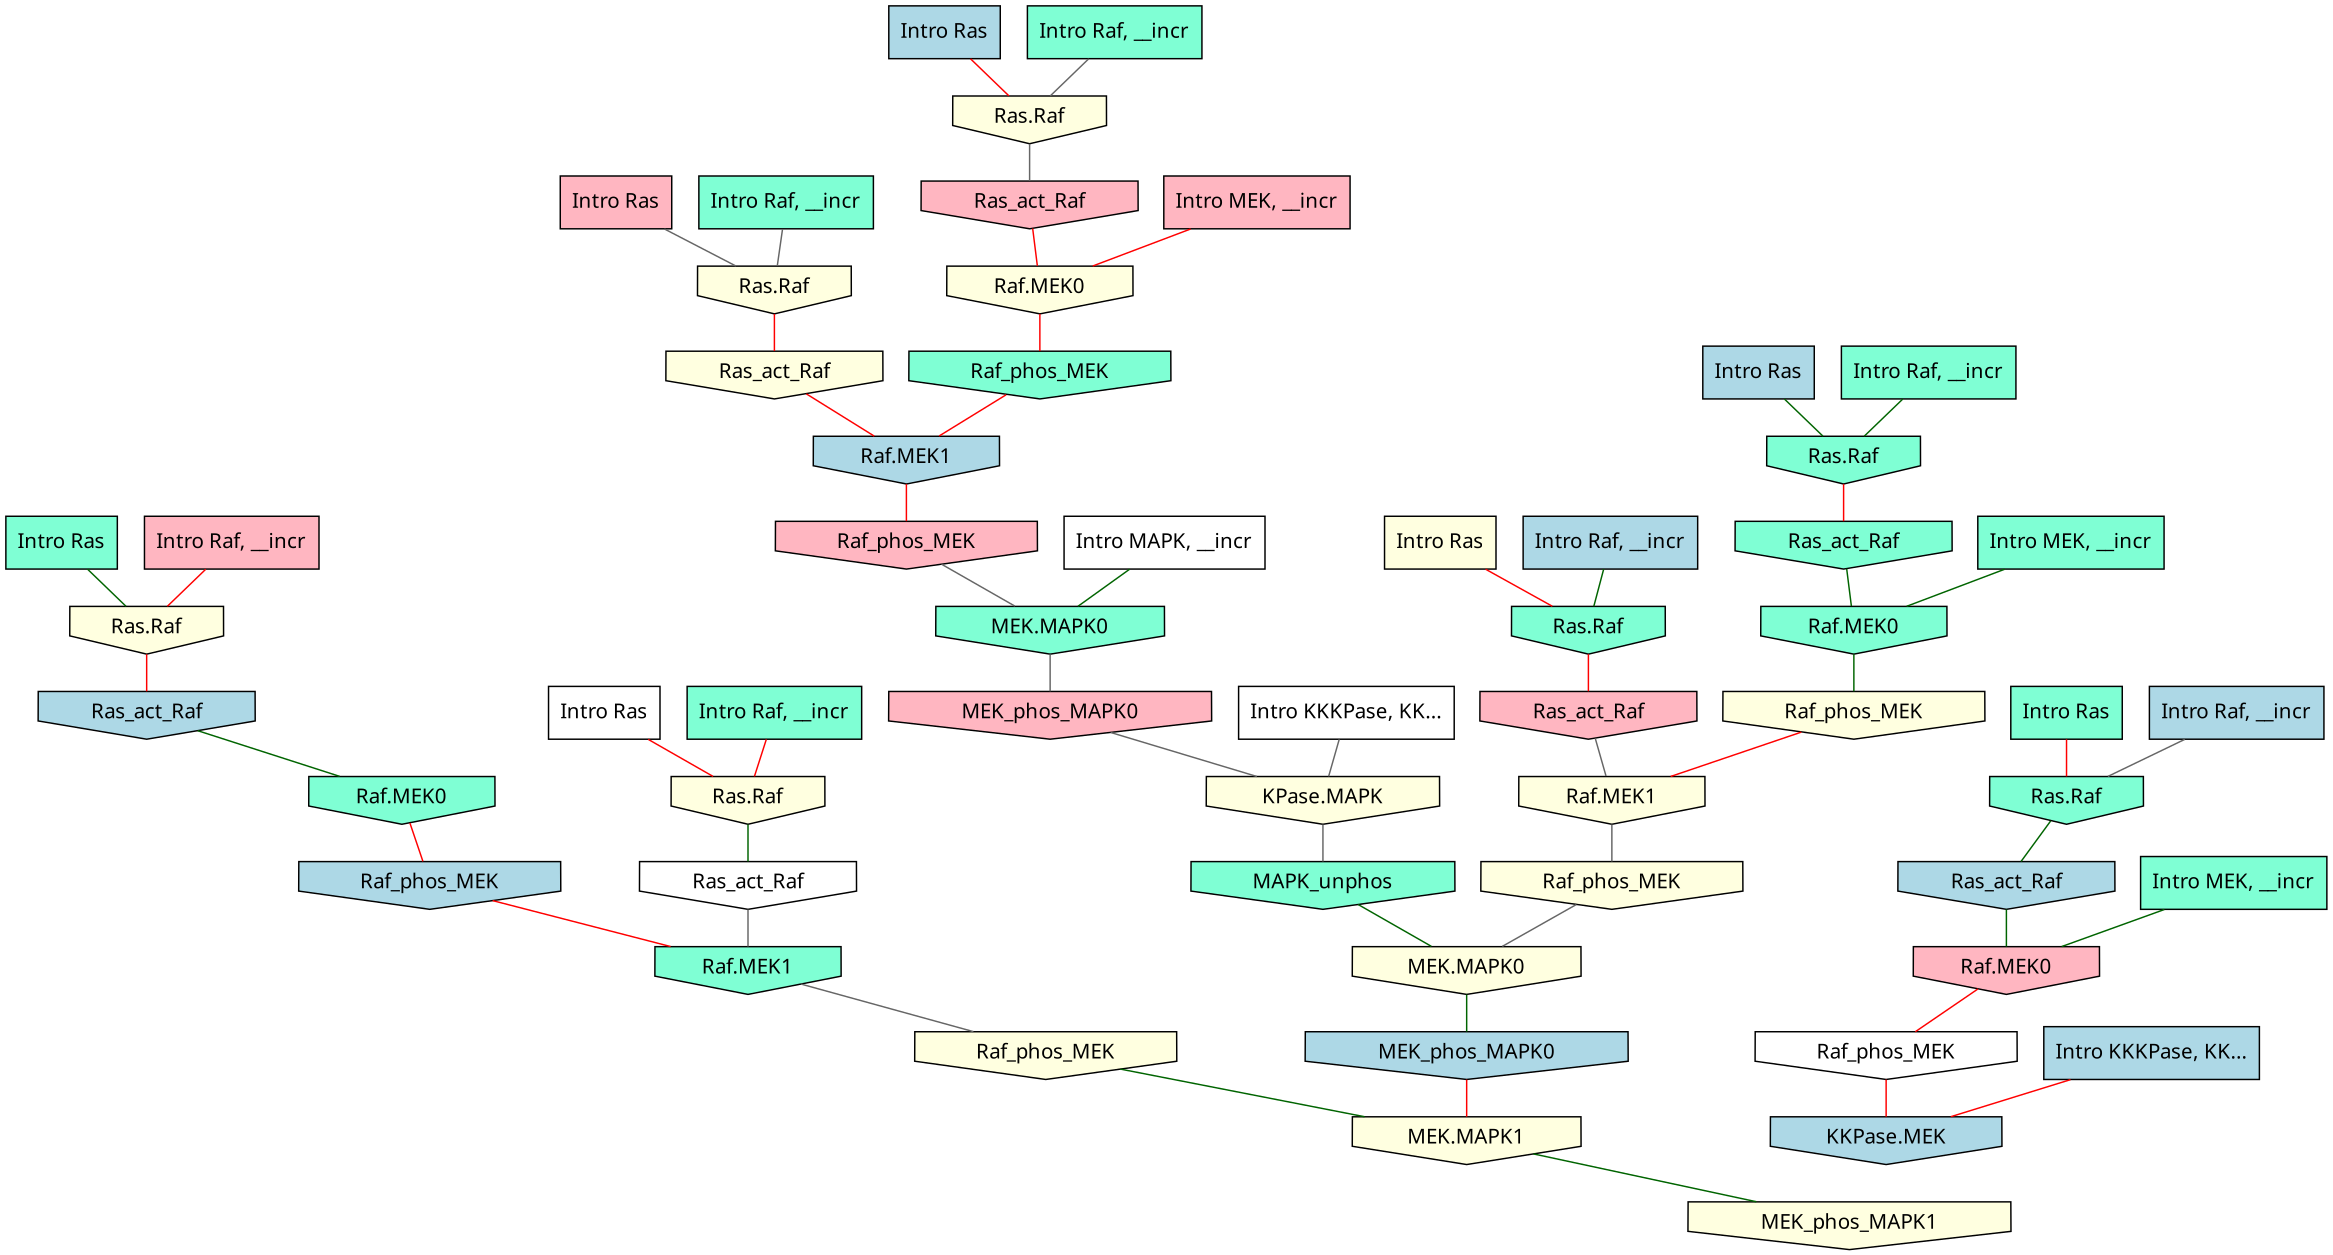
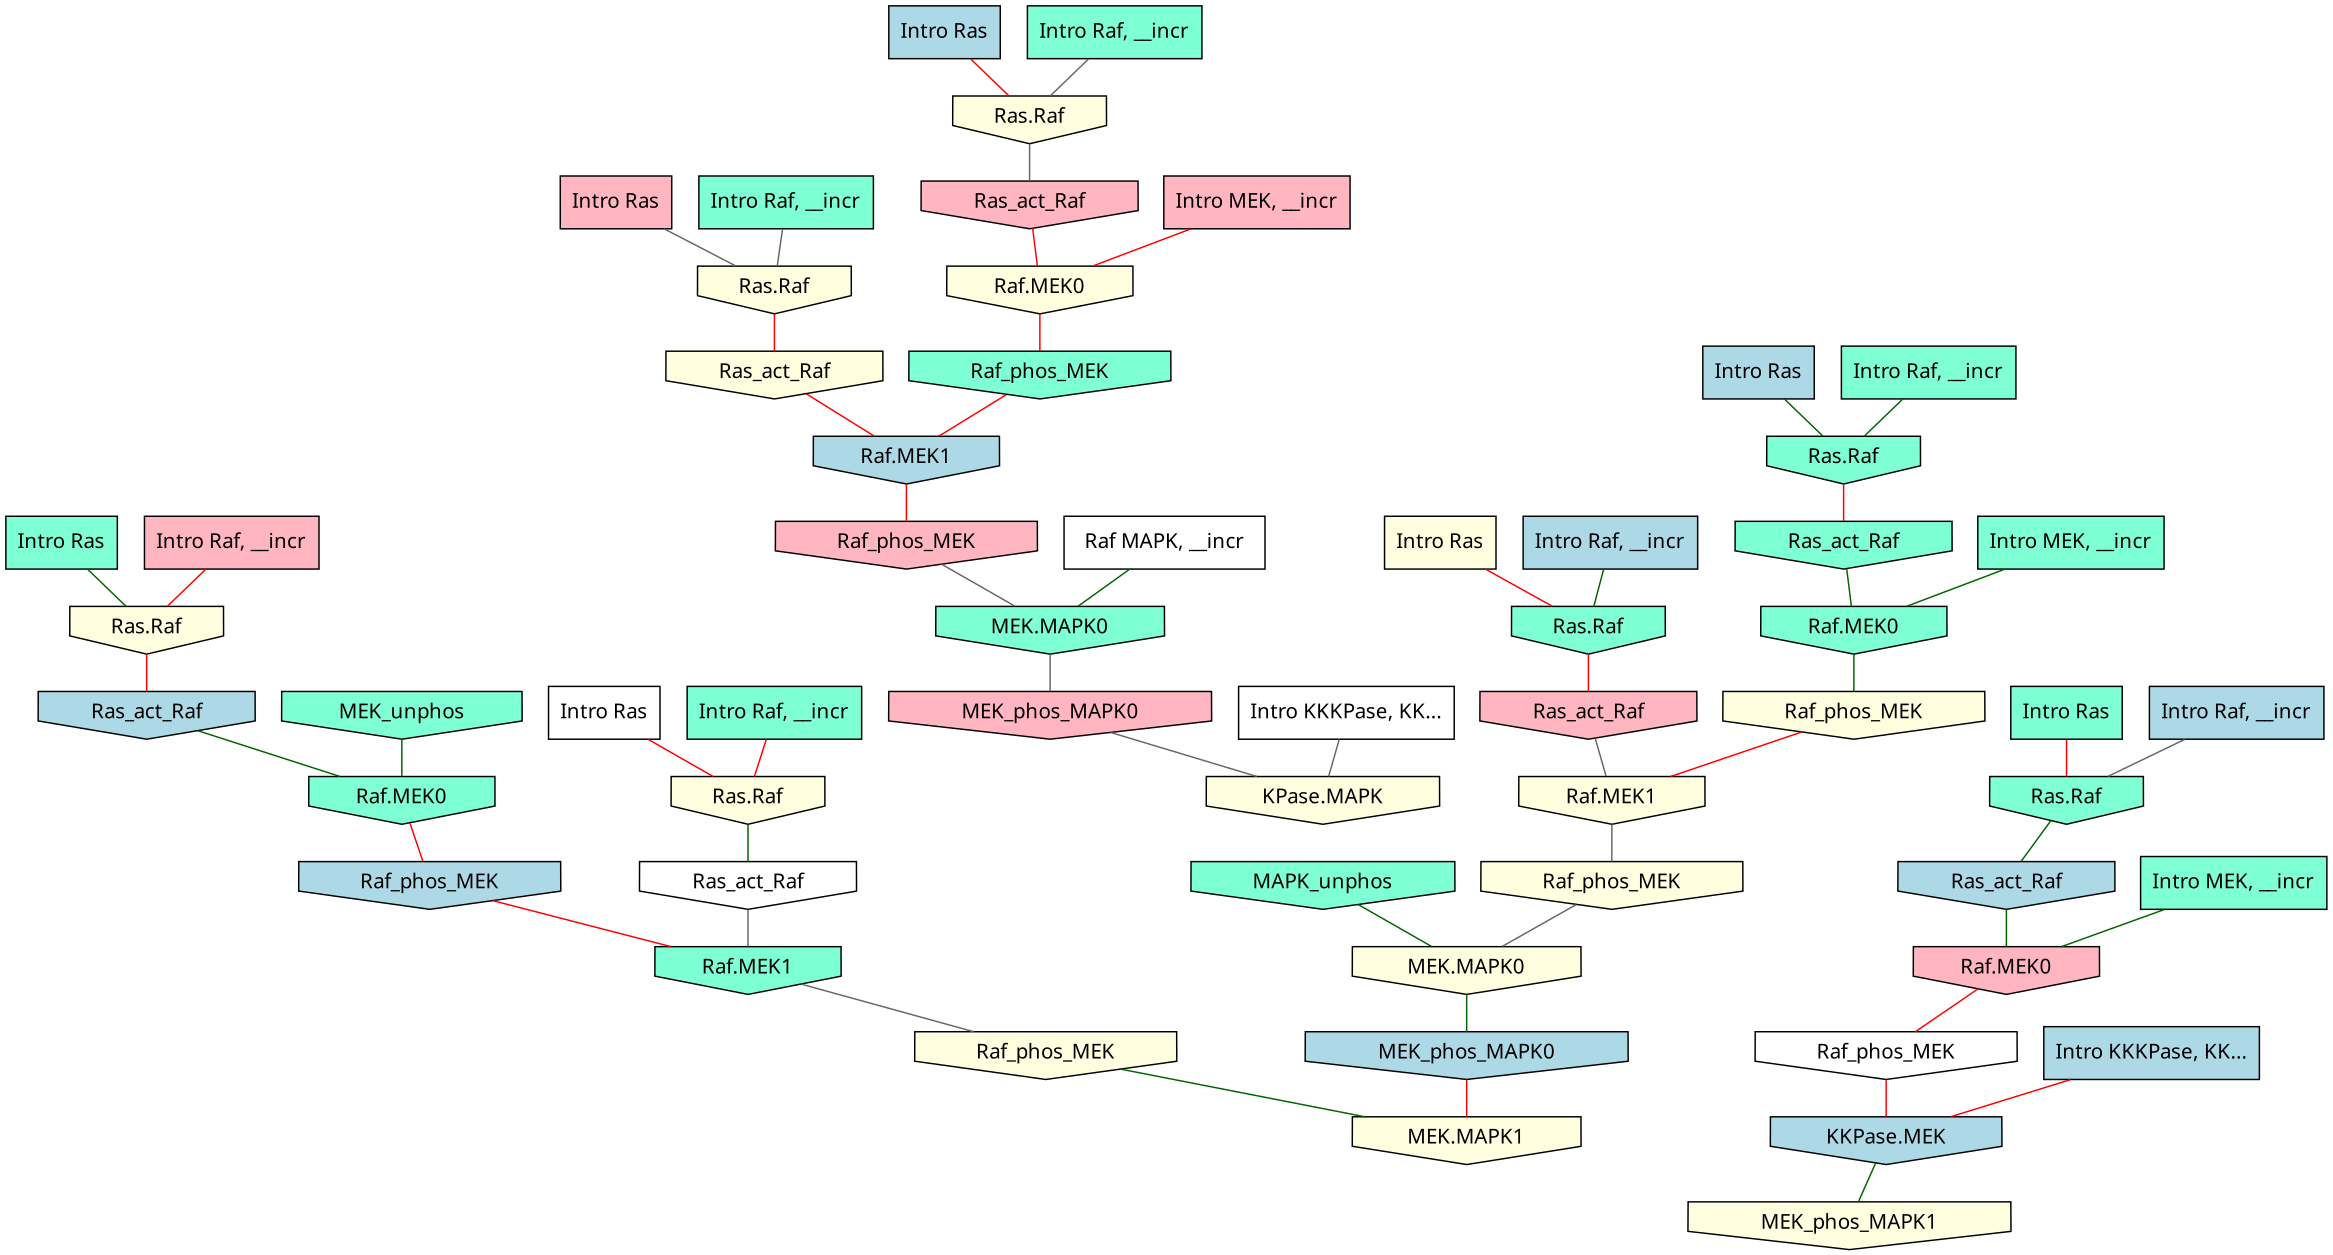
  digraph {
    rankdir=TB
    ranksep=0.30
    node [fillcolor=aquamarine fontname="CMU Serif" shape=invhouse style=filled]
    edge [color=red dir=none fontname="CMU Serif"]
    n1 [fillcolor=lightpink label="Intro Ras" shape=rectangle]
    n2 [fillcolor=lightyellow label="Ras.Raf"]
    n3 [fillcolor=lightyellow label=Ras_act_Raf]
    n4 [label="Intro Ras" shape=rectangle]
    n5 [label="Ras.Raf"]
    n6 [fillcolor=lightblue label=Ras_act_Raf]
    n7 [fillcolor=lightblue label="Intro Ras" shape=rectangle]
    n8 [fillcolor=lightyellow label="Ras.Raf"]
    n9 [fillcolor=lightpink label=Ras_act_Raf]
    n10 [label="Intro Ras" shape=rectangle]
    n11 [fillcolor=lightyellow label="Ras.Raf"]
    n12 [fillcolor=lightblue label=Ras_act_Raf]
    n13 [fillcolor=white label="Intro Ras" shape=rectangle]
    n14 [fillcolor=lightyellow label="Ras.Raf"]
    n15 [fillcolor=white label=Ras_act_Raf]
    n16 [fillcolor=lightblue label="Intro Ras" shape=rectangle]
    n17 [label="Ras.Raf"]
    n18 [label=Ras_act_Raf]
    n19 [fillcolor=lightyellow label="Intro Ras" shape=rectangle]
    n20 [label="Ras.Raf"]
    n21 [fillcolor=lightpink label=Ras_act_Raf]
    n22 [label="Intro Raf, __incr" shape=rectangle]
    n23 [label="Intro Raf, __incr" shape=rectangle]
    n24 [fillcolor=lightpink label="Intro Raf, __incr" shape=rectangle]
    n25 [fillcolor=lightblue label="Intro Raf, __incr" shape=rectangle]
    n26 [fillcolor=lightblue label="Intro Raf, __incr" shape=rectangle]
    n27 [label="Intro Raf, __incr" shape=rectangle]
    n28 [label="Intro Raf, __incr" shape=rectangle]
    n29 [label="Intro MEK, __incr" shape=rectangle]
    n30 [label="Raf.MEK0"]
    n31 [fillcolor=lightyellow label=Raf_phos_MEK]
    n32 [label="Intro MEK, __incr" shape=rectangle]
    n33 [fillcolor=lightpink label="Raf.MEK0"]
    n34 [fillcolor=white label=Raf_phos_MEK]
    n35 [fillcolor=lightpink label="Intro MEK, __incr" shape=rectangle]
    n36 [fillcolor=lightyellow label="Raf.MEK0"]
    n37 [label=Raf_phos_MEK]
-   n38 [fillcolor=white label="Intro MAPK, __incr" shape=rectangle]
+   n38 [fillcolor=white label="Raf MAPK, __incr" shape=rectangle]
    n39 [label="MEK.MAPK0"]
    n40 [fillcolor=lightpink label=MEK_phos_MAPK0]
    n41 [fillcolor=white label="Intro KKKPase, KK..." shape=rectangle]
    n42 [fillcolor=lightyellow label="KPase.MAPK"]
    n43 [label=MAPK_unphos]
    n44 [fillcolor=lightblue label="Intro KKKPase, KK..." shape=rectangle]
    n45 [fillcolor=lightblue label="KKPase.MEK"]
+   n46 [label=MEK_unphos]
    n47 [label="Raf.MEK0"]
    n48 [fillcolor=lightblue label="Raf.MEK1"]
    n49 [fillcolor=lightblue label=Raf_phos_MEK]
    n50 [fillcolor=lightpink label=Raf_phos_MEK]
    n51 [label="Raf.MEK1"]
    n52 [fillcolor=lightyellow label="Raf.MEK1"]
    n53 [fillcolor=lightyellow label=Raf_phos_MEK]
    n54 [fillcolor=lightyellow label=Raf_phos_MEK]
    n55 [fillcolor=lightyellow label="MEK.MAPK1"]
    n56 [fillcolor=lightyellow label=MEK_phos_MAPK1]
    n57 [fillcolor=lightyellow label="MEK.MAPK0"]
    n58 [fillcolor=lightblue label=MEK_phos_MAPK0]
    n1 -> n2 [color=gray40]
    n2 -> n3
    n3 -> n48
    n4 -> n5
    n5 -> n6 [color=darkgreen]
    n6 -> n33 [color=darkgreen]
    n7 -> n8
    n8 -> n9 [color=gray40]
    n9 -> n36
    n10 -> n11 [color=darkgreen]
    n11 -> n12
    n12 -> n47 [color=darkgreen]
    n13 -> n14
    n14 -> n15 [color=darkgreen]
    n15 -> n51 [color=gray40]
    n16 -> n17 [color=darkgreen]
    n17 -> n18
    n18 -> n30 [color=darkgreen]
    n19 -> n20
    n20 -> n21
    n21 -> n52 [color=gray40]
    n22 -> n14
    n23 -> n2 [color=gray40]
    n24 -> n11
    n25 -> n20 [color=darkgreen]
    n26 -> n5 [color=gray40]
    n27 -> n17 [color=darkgreen]
    n28 -> n8 [color=gray40]
    n29 -> n30 [color=darkgreen]
    n30 -> n31 [color=darkgreen]
    n31 -> n52
    n32 -> n33 [color=darkgreen]
    n33 -> n34
    n34 -> n45
    n35 -> n36
    n36 -> n37
    n37 -> n48
    n38 -> n39 [color=darkgreen]
    n39 -> n40 [color=gray40]
    n40 -> n42 [color=gray40]
    n41 -> n42 [color=gray40]
-   n42 -> n43 [color=gray40]
    n43 -> n57 [color=darkgreen]
    n44 -> n45
+   n46 -> n47 [color=darkgreen]
    n47 -> n49
    n48 -> n50
    n49 -> n51
    n50 -> n39 [color=gray40]
    n51 -> n53 [color=gray40]
    n52 -> n54 [color=gray40]
    n53 -> n55 [color=darkgreen]
    n54 -> n57 [color=gray40]
-   n55 -> n56 [color=darkgreen]
+   n45 -> n56 [color=darkgreen]
    n57 -> n58 [color=darkgreen]
    n58 -> n55
  }
